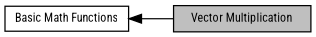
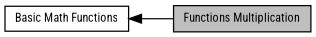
  digraph {
    rankdir=LR
    fontname="Roboto Condensed"
    node [color=black fontname="Roboto Condensed" fontsize=10 shape=record style=filled]
-   n1 [fillcolor=grey75 fontcolor=black height=0.2 label="Vector Multiplication" width=0.4]
+   n1 [fillcolor=grey75 fontcolor=black height=0.2 label="Functions Multiplication" width=0.4]
    n2 [fillcolor=white height=0.2 label="Basic Math Functions" width=0.4]
    n2 -> n1 [dir=back fontname="Roboto Condensed" fontsize=10 labelfontname=Helvetica labelfontsize=10 shape=plaintext style=solid]
  }
